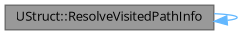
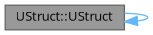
  digraph {
    rankdir=TB
    fontname="Open Sans"
-   n1 [color=gray40 fillcolor=grey60 fontcolor=black fontname="Open Sans" fontsize=10 height=0.2 label="UStruct::ResolveVisitedPathInfo" shape=box style=filled width=0.4]
+   n1 [color=gray40 fillcolor=grey60 fontcolor=black fontname="Open Sans" fontsize=10 height=0.2 label="UStruct::UStruct" shape=box style=filled width=0.4]
    n1 -> n1 [color=steelblue1 fontname="Open Sans" fontsize=10 labelfontname=Helvetica labelfontsize=10 style=solid]
  }
